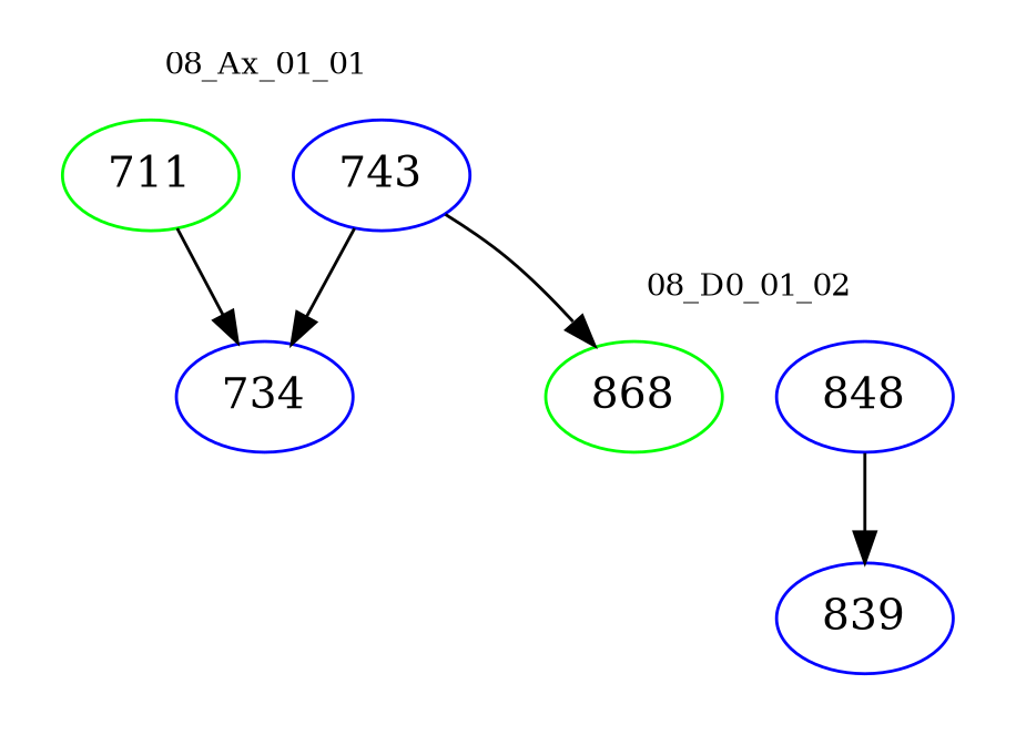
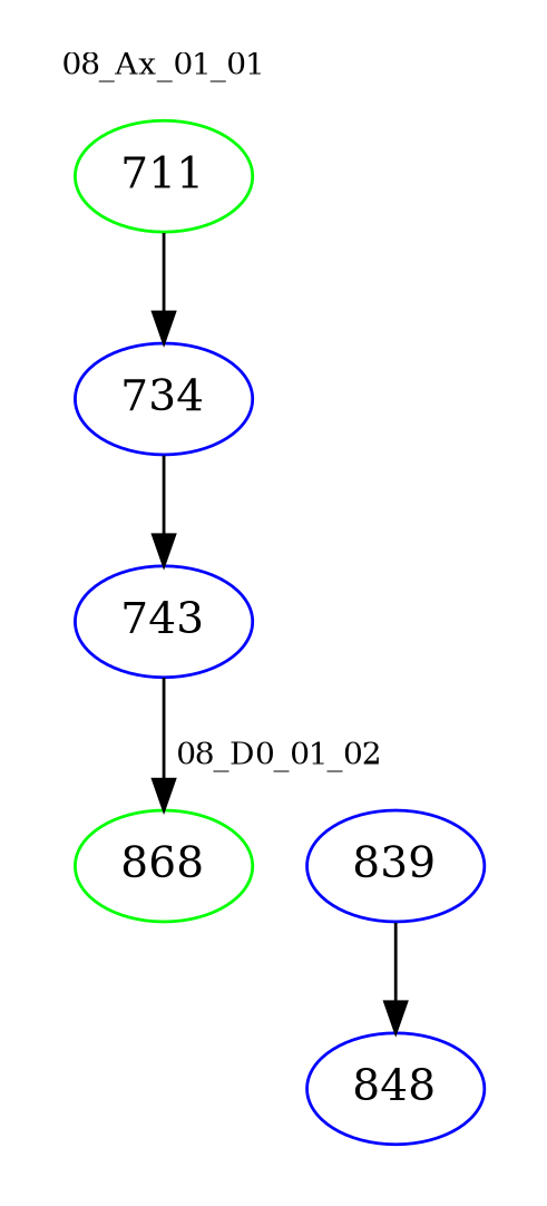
  digraph {
    node [color=blue]
    edge [color=black]
    n1 [label=734]
    n2 [color=green label=711]
    n3 [label=743]
    n4 [label=848]
    n5 [label=839]
    n6 [color=green label=868]
    subgraph cluster_1 {
      color=white
      fontsize=10
      label="08_Ax_01_01"
      n1
      n2
      n3
    }
    subgraph cluster_2 {
      color=white
      fontsize=10
      label="08_D0_01_02"
      n4
      n5
      n6
    }
-   n3 -> n1
+   n1 -> n3
    n2 -> n1
    n3 -> n6
-   n4 -> n5
+   n5 -> n4
  }
